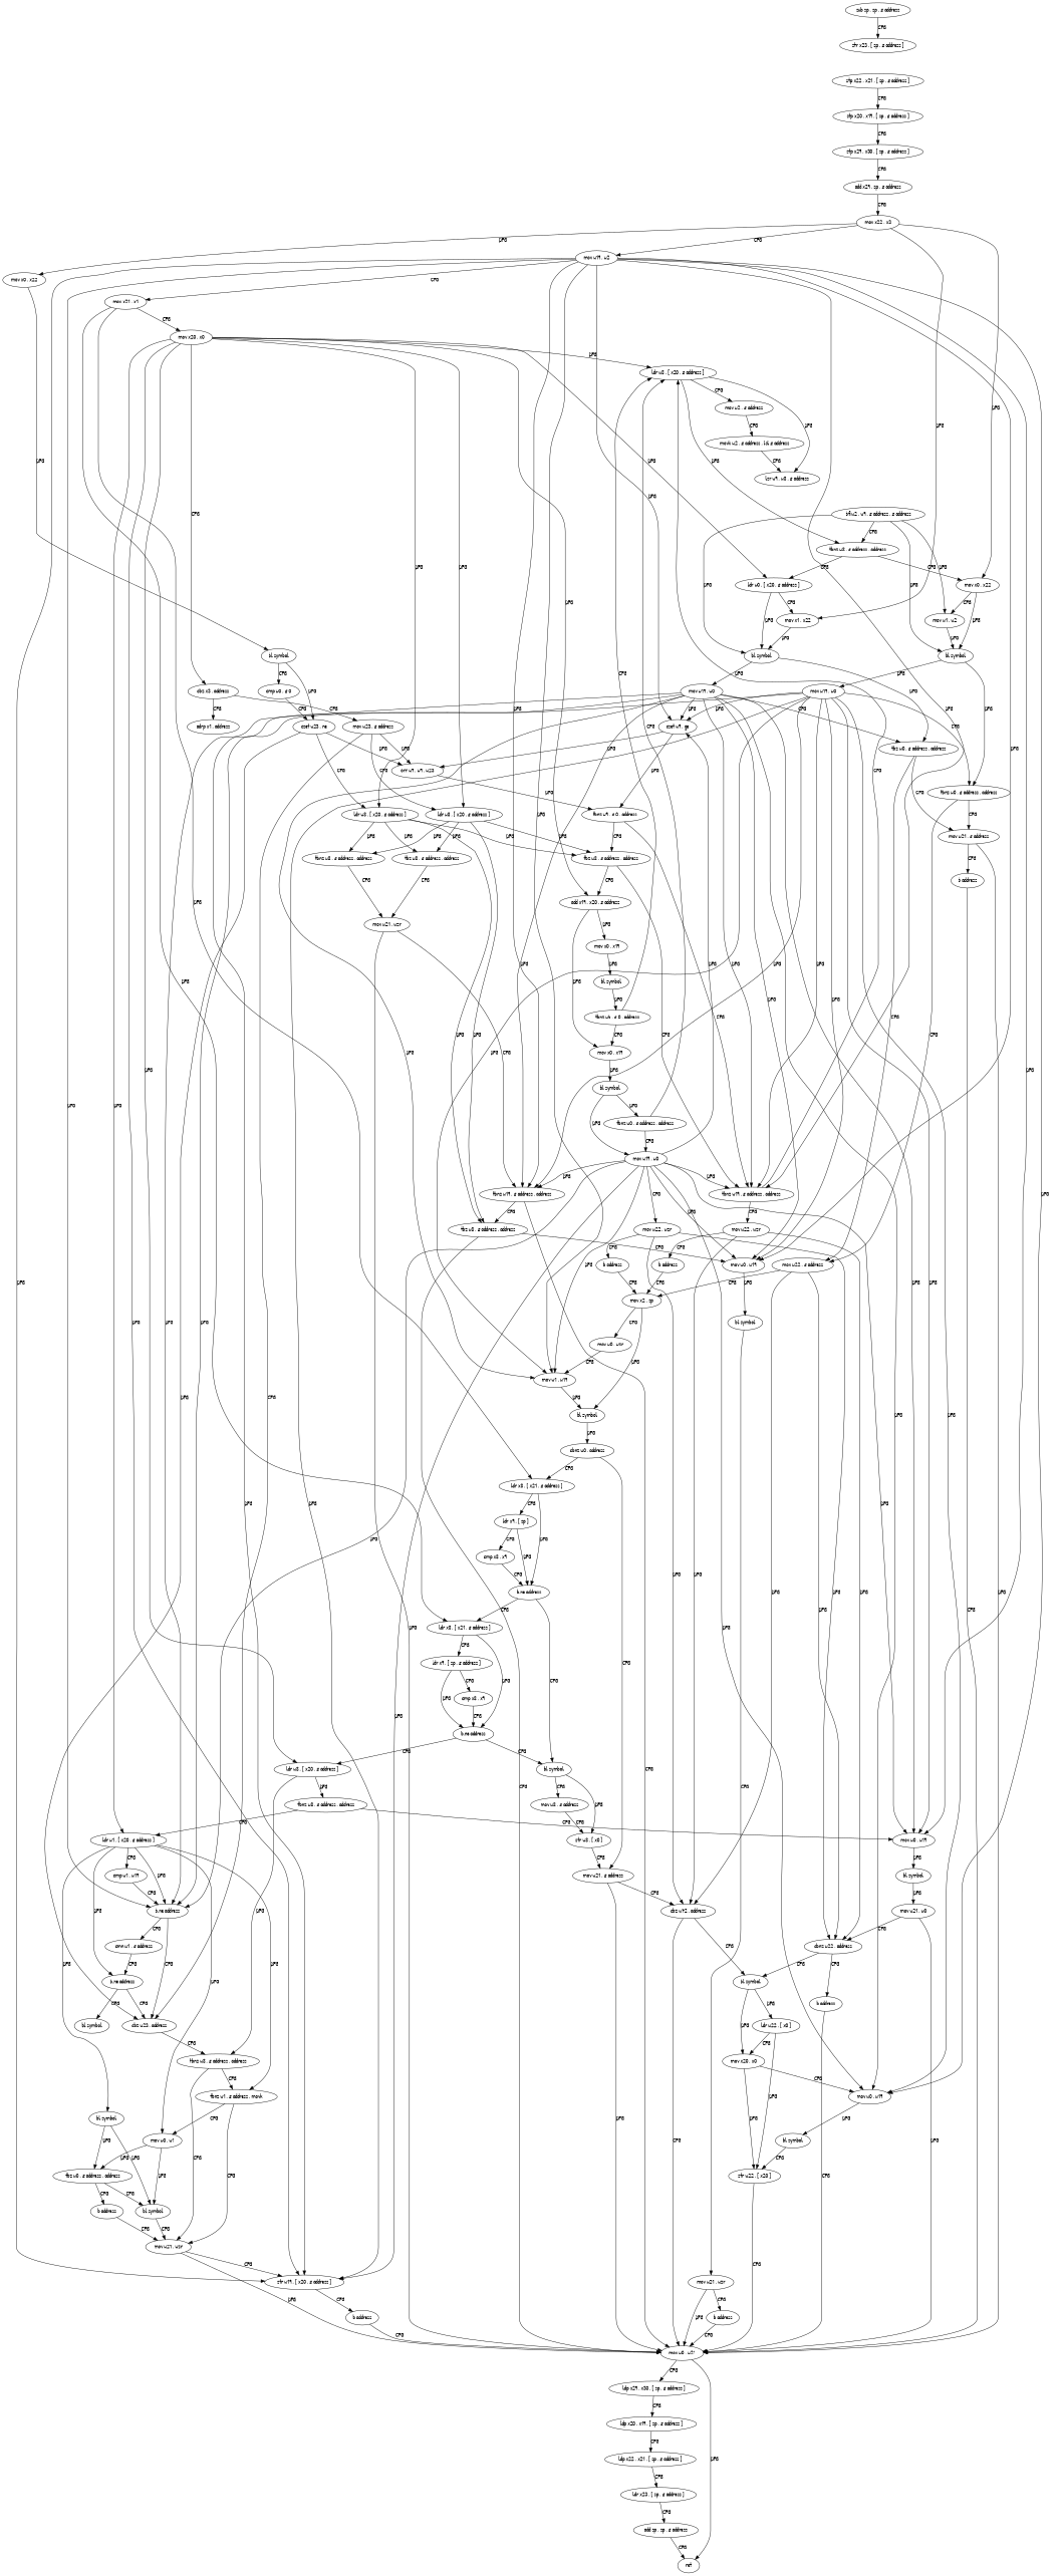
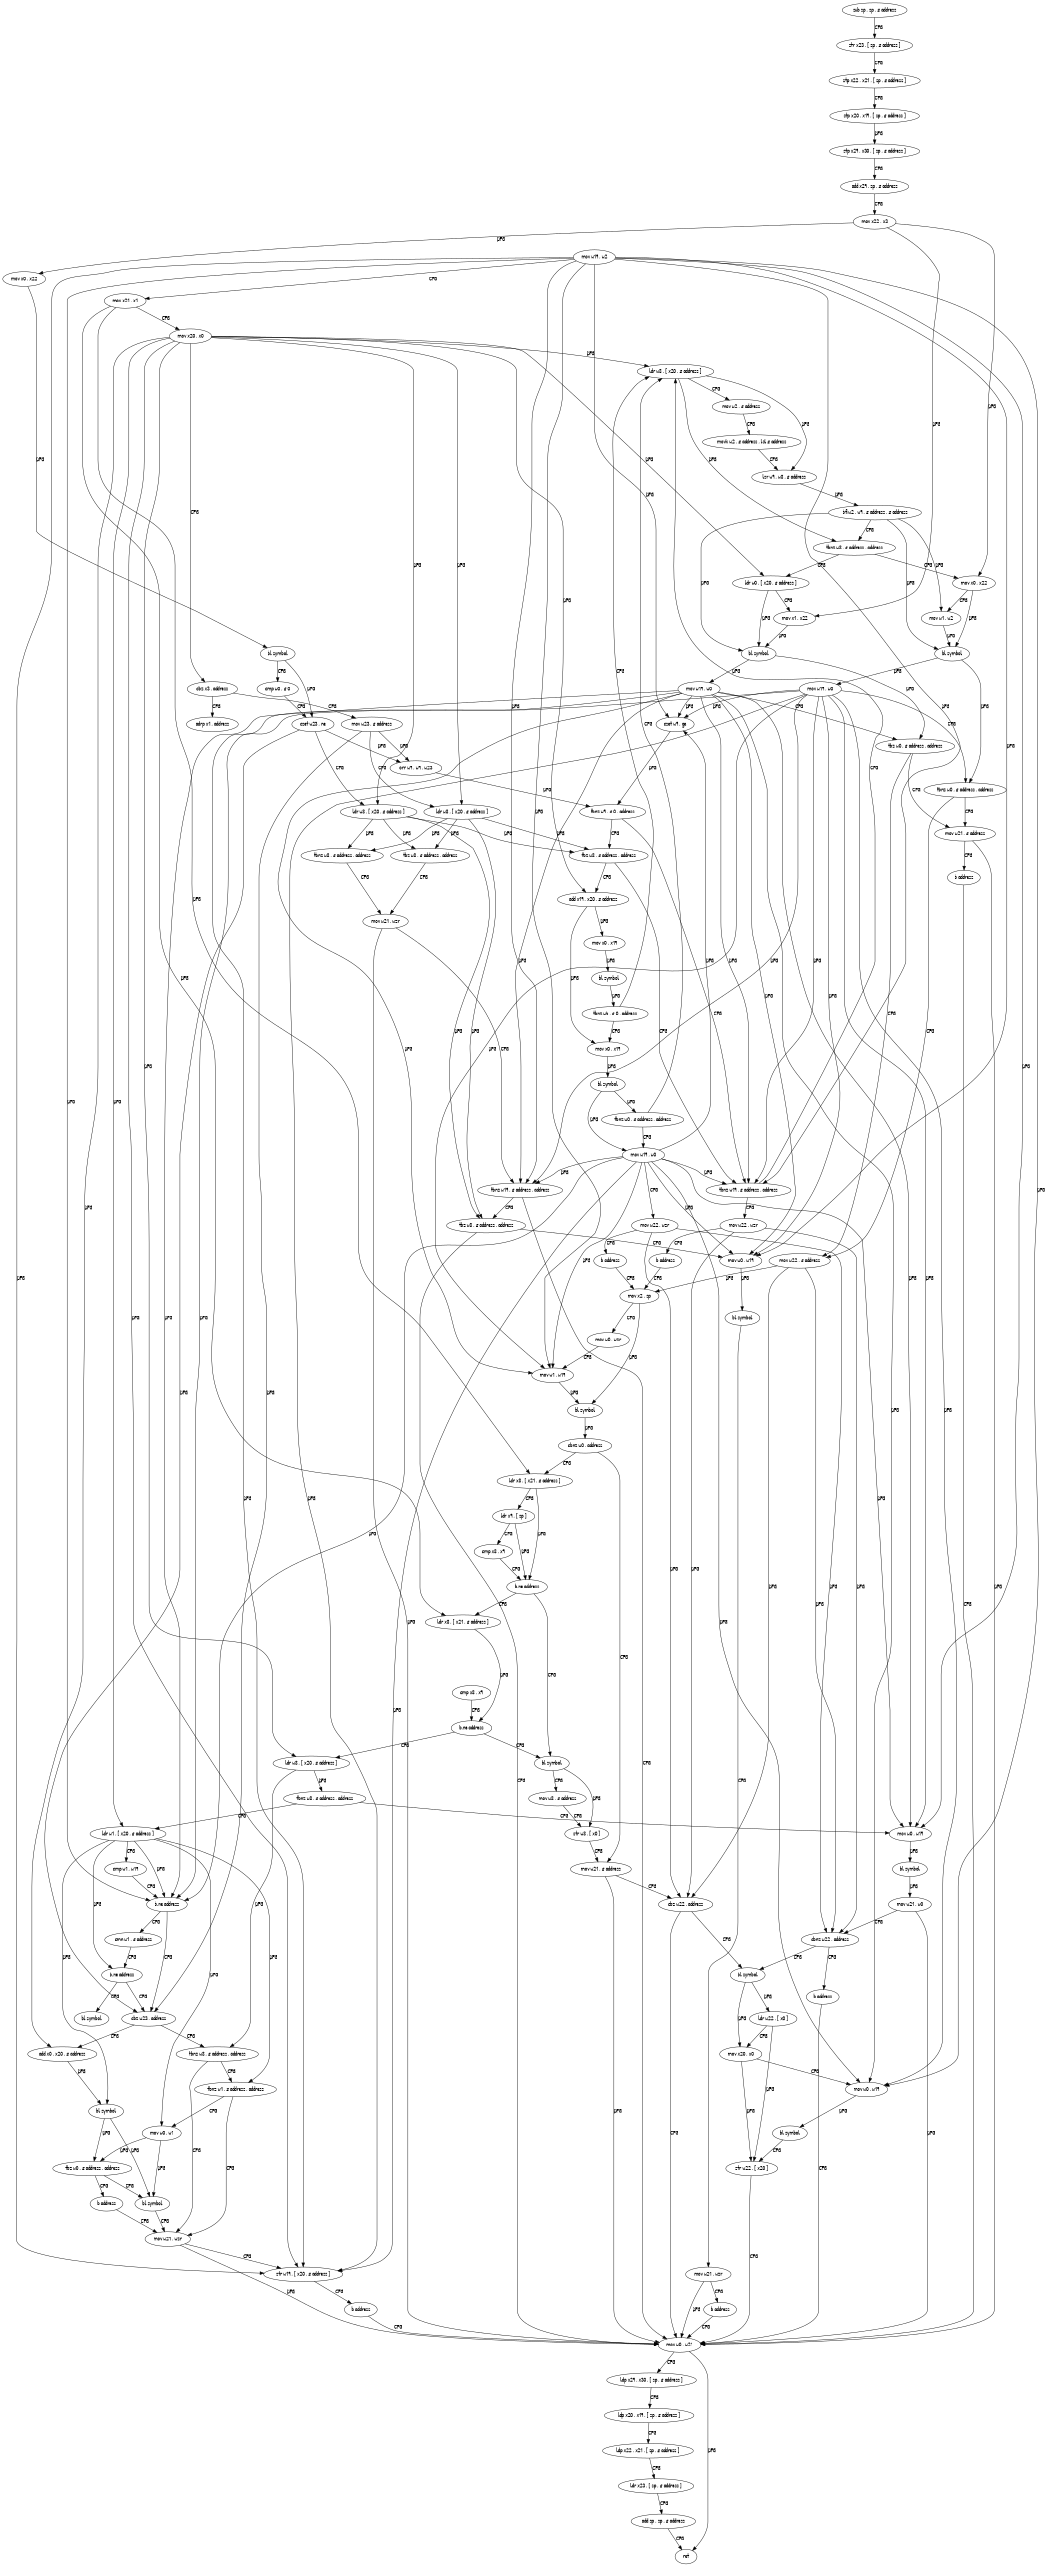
  digraph {
    fontname="Patrick Hand"
    node [fontname="Patrick Hand"]
    edge [fontname="Patrick Hand"]
    n1 [label="sub sp , sp , # address"]
    n2 [label="str x23 , [ sp , # address ]"]
    n3 [label="stp x22 , x21 , [ sp , # address ]"]
    n4 [label="stp x20 , x19 , [ sp , # address ]"]
    n5 [label="stp x29 , x30 , [ sp , # address ]"]
    n6 [label="add x29 , sp , # address"]
    n7 [label="mov x22 , x3"]
    n8 [label="mov w19 , w2"]
    n9 [label="mov x0 , x22"]
    n10 [label="mov x0 , x22"]
    n11 [label="mov x1 , x22"]
    n12 [label="mov x21 , x1"]
    n13 [label="cset w9 , ge"]
    n14 [label="tbnz w19 , # address , address"]
    n15 [label="tbnz w19 , # address , address"]
    n16 [label="mov w0 , w19"]
    n17 [label="mov w1 , w19"]
    n18 [label="mov w0 , w19"]
    n19 [label="mov w0 , w19"]
    n20 [label="b.ne address"]
    n21 [label="str w19 , [ x20 , # address ]"]
    n22 [label="bl symbol"]
    n23 [label="mov w1 , w2"]
    n24 [label="bl symbol"]
    n25 [label="bl symbol"]
    n26 [label="mov x20 , x0"]
    n27 [label="ldr x8 , [ x21 , # address ]"]
    n28 [label="ldr x8 , [ x21 , # address ]"]
    n29 [label="orr w9 , w9 , w23"]
    n30 [label="tbnz w9 , # 0 , address"]
    n31 [label="ldr w8 , [ x20 , # address ]"]
    n32 [label="mov w22 , wzr"]
    n33 [label="tbz w8 , # address , address"]
    n34 [label="mov w0 , w21"]
    n35 [label="bl symbol"]
    n36 [label="bl symbol"]
    n37 [label="bl symbol"]
    n38 [label="bl symbol"]
    n39 [label="cbz w23 , address"]
    n40 [label="cmn w1 , # address"]
    n41 [label="b address"]
    n42 [label="cbz x3 , address"]
    n43 [label="ldr w8 , [ x20 , # address ]"]
    n44 [label="ldr w8 , [ x20 , # address ]"]
    n45 [label="add x19 , x20 , # address"]
    n46 [label="ldr w0 , [ x20 , # address ]"]
    n47 [label="ldr w8 , [ x20 , # address ]"]
    n48 [label="ldr w1 , [ x20 , # address ]"]
+   n49 [label="add x0 , x20 , # address"]
    n50 [label="ldr x9 , [ sp ]"]
    n51 [label="b.ne address"]
-   n52 [label="ldr x9 , [ sp , # address ]"]
    n53 [label="b.ne address"]
    n54 [label="mov w23 , # address"]
    n55 [label="adrp x1 , address"]
    n56 [label="tbz w8 , # address , address"]
    n57 [label="tbnz w8 , # address , address"]
    n58 [label="tbz w8 , # address , address"]
    n59 [label="mov w2 , # address"]
    n60 [label="lsr w9 , w8 , # address"]
    n61 [label="tbnz w8 , # address , address"]
    n62 [label="mov x0 , x19"]
    n63 [label="mov x0 , x19"]
    n64 [label="tbnz w8 , # address , address"]
    n65 [label="tbnz w8 , # address , address"]
    n66 [label="cmp w1 , w19"]
    n67 [label="b.ne address"]
-   n68 [label="tbnz w1 , # address , movk"]
+   n68 [label="tbnz w1 , # address , address"]
    n69 [label="bl symbol"]
    n70 [label="mov w0 , w1"]
    n71 [label="mov w21 , wzr"]
    n72 [label="ldp x29 , x30 , [ sp , # address ]"]
    n73 [label=ret]
    n74 [label="cmp w0 , # 0"]
    n75 [label="cset w23 , ne"]
    n76 [label="b address"]
-   n77 [label="cbz w72 , address"]
+   n77 [label="cbz w22 , address"]
    n78 [label="cbnz w22 , address"]
    n79 [label="ldp x20 , x19 , [ sp , # address ]"]
    n80 [label="movk w2 , # address , lsl # address"]
    n81 [label="bfi w2 , w9 , # address , # address"]
    n82 [label="mov x2 , sp"]
    n83 [label="bl symbol"]
    n84 [label="b address"]
    n85 [label="bl symbol"]
    n86 [label="bl symbol"]
    n87 [label="ldp x22 , x21 , [ sp , # address ]"]
    n88 [label="ldr x23 , [ sp , # address ]"]
    n89 [label="add sp , sp , # address"]
    n90 [label="mov w21 , wzr"]
    n91 [label="mov w19 , w0"]
    n92 [label="tbz w0 , # address , address"]
    n93 [label="mov w19 , w0"]
    n94 [label="tbnz w0 , # address , address"]
    n95 [label="mov w0 , wzr"]
    n96 [label="cbnz w0 , address"]
    n97 [label="tbnz w4 , # 0 , address"]
    n98 [label="tbnz w0 , # address , address"]
    n99 [label="mov w19 , w0"]
    n100 [label="b address"]
    n101 [label="mov w22 , # address"]
    n102 [label="mov w21 , # address"]
    n103 [label="b address"]
    n104 [label="mov w21 , # address"]
    n105 [label="cmp x8 , x9"]
    n106 [label="bl symbol"]
    n107 [label="mov w22 , wzr"]
    n108 [label="b address"]
    n109 [label="ldr w22 , [ x0 ]"]
    n110 [label="mov x20 , x0"]
    n111 [label="str w22 , [ x20 ]"]
    n112 [label="mov w8 , # address"]
    n113 [label="str w8 , [ x0 ]"]
    n114 [label="cmp x8 , x9"]
    n115 [label="mov w21 , wzr"]
    n116 [label="bl symbol"]
    n117 [label="tbz w0 , # address , address"]
    n118 [label="bl symbol"]
    n119 [label="mov w21 , w0"]
    n120 [label="b address"]
    n1 -> n2 [label=CFG]
+   n2 -> n3 [label=CFG]
    n3 -> n4 [label=CFG]
-   n4 -> n5 [label=CFG]
+   n4 -> n5 [label=DFG]
    n5 -> n6 [label=CFG]
    n6 -> n7 [label=CFG]
-   n7 -> n8 [label=CFG]
    n7 -> n9 [label=DFG]
    n7 -> n10 [label=DFG]
    n7 -> n11 [label=DFG]
    n8 -> n12 [label=CFG]
    n8 -> n13 [label=DFG]
    n8 -> n14 [label=DFG]
    n8 -> n15 [label=DFG]
    n8 -> n16 [label=DFG]
    n8 -> n17 [label=DFG]
    n8 -> n18 [label=DFG]
    n8 -> n19 [label=DFG]
    n8 -> n20 [label=DFG]
    n8 -> n21 [label=DFG]
    n9 -> n22 [label=DFG]
    n10 -> n23 [label=CFG]
    n10 -> n24 [label=DFG]
    n11 -> n25 [label=DFG]
    n12 -> n26 [label=CFG]
    n12 -> n27 [label=DFG]
    n12 -> n28 [label=DFG]
-   n13 -> n29 [label=DFG]
    n13 -> n30 [label=DFG]
    n14 -> n31 [label=CFG]
    n14 -> n32 [label=CFG]
    n15 -> n33 [label=CFG]
    n15 -> n34 [label=CFG]
    n16 -> n35 [label=DFG]
    n17 -> n36 [label=DFG]
    n18 -> n37 [label=DFG]
    n19 -> n38 [label=DFG]
    n20 -> n39 [label=CFG]
    n20 -> n40 [label=CFG]
    n21 -> n41 [label=CFG]
    n22 -> n74 [label=CFG]
    n22 -> n75 [label=DFG]
    n23 -> n24 [label=DFG]
    n24 -> n93 [label=DFG]
    n24 -> n94 [label=DFG]
    n25 -> n91 [label=DFG]
    n25 -> n92 [label=DFG]
    n26 -> n21 [label=DFG]
    n26 -> n31 [label=DFG]
    n26 -> n42 [label=CFG]
    n26 -> n43 [label=DFG]
    n26 -> n44 [label=DFG]
    n26 -> n45 [label=DFG]
    n26 -> n46 [label=DFG]
    n26 -> n47 [label=DFG]
    n26 -> n48 [label=DFG]
+   n26 -> n49 [label=DFG]
    n27 -> n50 [label=CFG]
    n27 -> n51 [label=DFG]
-   n28 -> n52 [label=CFG]
    n28 -> n53 [label=DFG]
    n29 -> n30 [label=DFG]
    n30 -> n14 [label=CFG]
    n30 -> n58 [label=CFG]
    n31 -> n59 [label=CFG]
    n31 -> n60 [label=DFG]
    n31 -> n61 [label=DFG]
    n32 -> n76 [label=CFG]
    n32 -> n77 [label=DFG]
    n32 -> n78 [label=DFG]
    n33 -> n16 [label=CFG]
    n33 -> n34 [label=CFG]
    n34 -> n72 [label=CFG]
    n34 -> n73 [label=DFG]
    n35 -> n90 [label=CFG]
    n36 -> n96 [label=DFG]
    n37 -> n111 [label=CFG]
    n38 -> n119 [label=DFG]
+   n39 -> n49 [label=CFG]
    n39 -> n65 [label=CFG]
    n40 -> n67 [label=CFG]
    n41 -> n34 [label=CFG]
    n42 -> n54 [label=CFG]
    n42 -> n55 [label=CFG]
    n43 -> n33 [label=DFG]
    n43 -> n56 [label=DFG]
    n43 -> n57 [label=DFG]
    n43 -> n58 [label=DFG]
    n44 -> n33 [label=DFG]
    n44 -> n56 [label=DFG]
    n44 -> n57 [label=DFG]
    n44 -> n58 [label=DFG]
    n45 -> n62 [label=DFG]
    n45 -> n63 [label=DFG]
    n46 -> n11 [label=CFG]
    n46 -> n25 [label=DFG]
    n47 -> n64 [label=DFG]
    n47 -> n65 [label=DFG]
    n48 -> n20 [label=DFG]
    n48 -> n66 [label=CFG]
    n48 -> n67 [label=DFG]
    n48 -> n68 [label=DFG]
    n48 -> n69 [label=DFG]
    n48 -> n70 [label=DFG]
+   n49 -> n69 [label=DFG]
    n50 -> n51 [label=DFG]
    n50 -> n105 [label=CFG]
    n51 -> n28 [label=CFG]
    n51 -> n106 [label=CFG]
-   n52 -> n53 [label=DFG]
-   n52 -> n114 [label=CFG]
    n53 -> n47 [label=CFG]
    n53 -> n106 [label=CFG]
    n54 -> n29 [label=DFG]
-   n54 -> n39 [label=CFG]
+   n54 -> n39 [label=DFG]
    n54 -> n43 [label=CFG]
    n56 -> n71 [label=CFG]
    n57 -> n71 [label=CFG]
    n58 -> n14 [label=CFG]
    n58 -> n45 [label=CFG]
    n59 -> n80 [label=CFG]
+   n60 -> n81 [label=DFG]
    n61 -> n10 [label=CFG]
    n61 -> n46 [label=CFG]
    n62 -> n85 [label=DFG]
    n63 -> n86 [label=DFG]
    n64 -> n19 [label=CFG]
    n64 -> n48 [label=CFG]
    n65 -> n68 [label=CFG]
    n65 -> n115 [label=CFG]
    n66 -> n20 [label=CFG]
    n67 -> n39 [label=CFG]
    n67 -> n116 [label=CFG]
    n68 -> n70 [label=CFG]
    n68 -> n115 [label=CFG]
    n69 -> n117 [label=DFG]
    n69 -> n118 [label=DFG]
    n70 -> n117 [label=DFG]
    n70 -> n118 [label=DFG]
    n71 -> n15 [label=CFG]
    n71 -> n34 [label=DFG]
    n72 -> n79 [label=CFG]
    n74 -> n75 [label=CFG]
    n75 -> n29 [label=DFG]
    n75 -> n39 [label=DFG]
    n75 -> n44 [label=CFG]
    n76 -> n82 [label=CFG]
    n77 -> n34 [label=CFG]
    n77 -> n83 [label=CFG]
    n78 -> n83 [label=CFG]
    n78 -> n84 [label=CFG]
    n79 -> n87 [label=CFG]
    n80 -> n60 [label=CFG]
    n81 -> n23 [label=DFG]
    n81 -> n24 [label=DFG]
    n81 -> n25 [label=DFG]
    n81 -> n61 [label=CFG]
    n82 -> n36 [label=DFG]
    n82 -> n95 [label=CFG]
    n83 -> n109 [label=DFG]
    n83 -> n110 [label=DFG]
    n84 -> n34 [label=CFG]
    n85 -> n97 [label=DFG]
    n86 -> n98 [label=DFG]
    n86 -> n99 [label=DFG]
    n87 -> n88 [label=CFG]
    n88 -> n89 [label=CFG]
    n89 -> n73 [label=CFG]
    n90 -> n34 [label=DFG]
    n90 -> n100 [label=CFG]
    n91 -> n13 [label=DFG]
    n91 -> n14 [label=DFG]
    n91 -> n15 [label=DFG]
    n91 -> n16 [label=DFG]
    n91 -> n17 [label=DFG]
    n91 -> n18 [label=DFG]
    n91 -> n19 [label=DFG]
    n91 -> n20 [label=DFG]
    n91 -> n21 [label=DFG]
    n91 -> n92 [label=CFG]
    n92 -> n101 [label=CFG]
    n92 -> n102 [label=CFG]
    n93 -> n13 [label=DFG]
    n93 -> n14 [label=DFG]
    n93 -> n15 [label=DFG]
    n93 -> n16 [label=DFG]
    n93 -> n17 [label=DFG]
    n93 -> n18 [label=DFG]
    n93 -> n19 [label=DFG]
    n93 -> n20 [label=DFG]
    n93 -> n21 [label=DFG]
    n93 -> n94 [label=CFG]
    n94 -> n101 [label=CFG]
    n94 -> n102 [label=CFG]
    n95 -> n17 [label=CFG]
    n96 -> n27 [label=CFG]
    n96 -> n104 [label=CFG]
    n97 -> n31 [label=CFG]
    n97 -> n63 [label=CFG]
    n98 -> n31 [label=CFG]
    n98 -> n99 [label=CFG]
    n99 -> n13 [label=DFG]
    n99 -> n14 [label=DFG]
    n99 -> n15 [label=DFG]
    n99 -> n16 [label=DFG]
    n99 -> n17 [label=DFG]
    n99 -> n18 [label=DFG]
    n99 -> n19 [label=DFG]
    n99 -> n20 [label=DFG]
    n99 -> n21 [label=DFG]
    n99 -> n107 [label=CFG]
    n100 -> n34 [label=CFG]
    n101 -> n77 [label=DFG]
    n101 -> n78 [label=DFG]
-   n101 -> n82 [label=CFG]
+   n101 -> n82 [label=DFG]
    n102 -> n34 [label=DFG]
    n102 -> n103 [label=CFG]
    n103 -> n34 [label=CFG]
    n104 -> n34 [label=DFG]
    n104 -> n77 [label=CFG]
    n105 -> n51 [label=CFG]
    n106 -> n112 [label=CFG]
    n106 -> n113 [label=DFG]
    n107 -> n77 [label=DFG]
    n107 -> n78 [label=DFG]
    n107 -> n108 [label=CFG]
    n108 -> n82 [label=CFG]
    n109 -> n110 [label=CFG]
    n109 -> n111 [label=DFG]
    n110 -> n18 [label=CFG]
    n110 -> n111 [label=DFG]
    n111 -> n34 [label=CFG]
    n112 -> n113 [label=CFG]
    n113 -> n104 [label=CFG]
    n114 -> n53 [label=CFG]
    n115 -> n21 [label=CFG]
    n115 -> n34 [label=DFG]
    n117 -> n118 [label=CFG]
    n117 -> n120 [label=CFG]
    n118 -> n115 [label=CFG]
    n119 -> n34 [label=DFG]
    n119 -> n78 [label=CFG]
    n120 -> n115 [label=CFG]
  }
